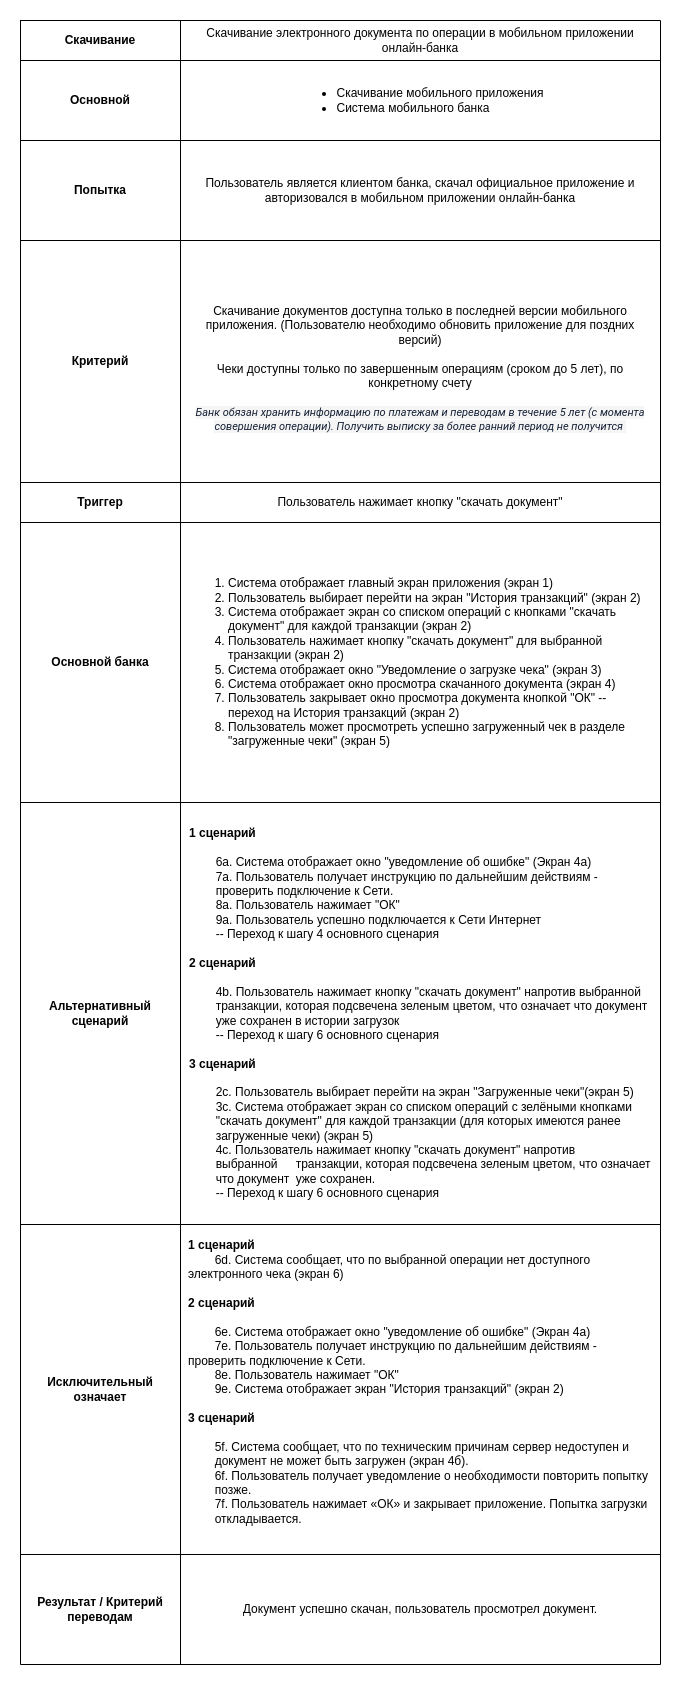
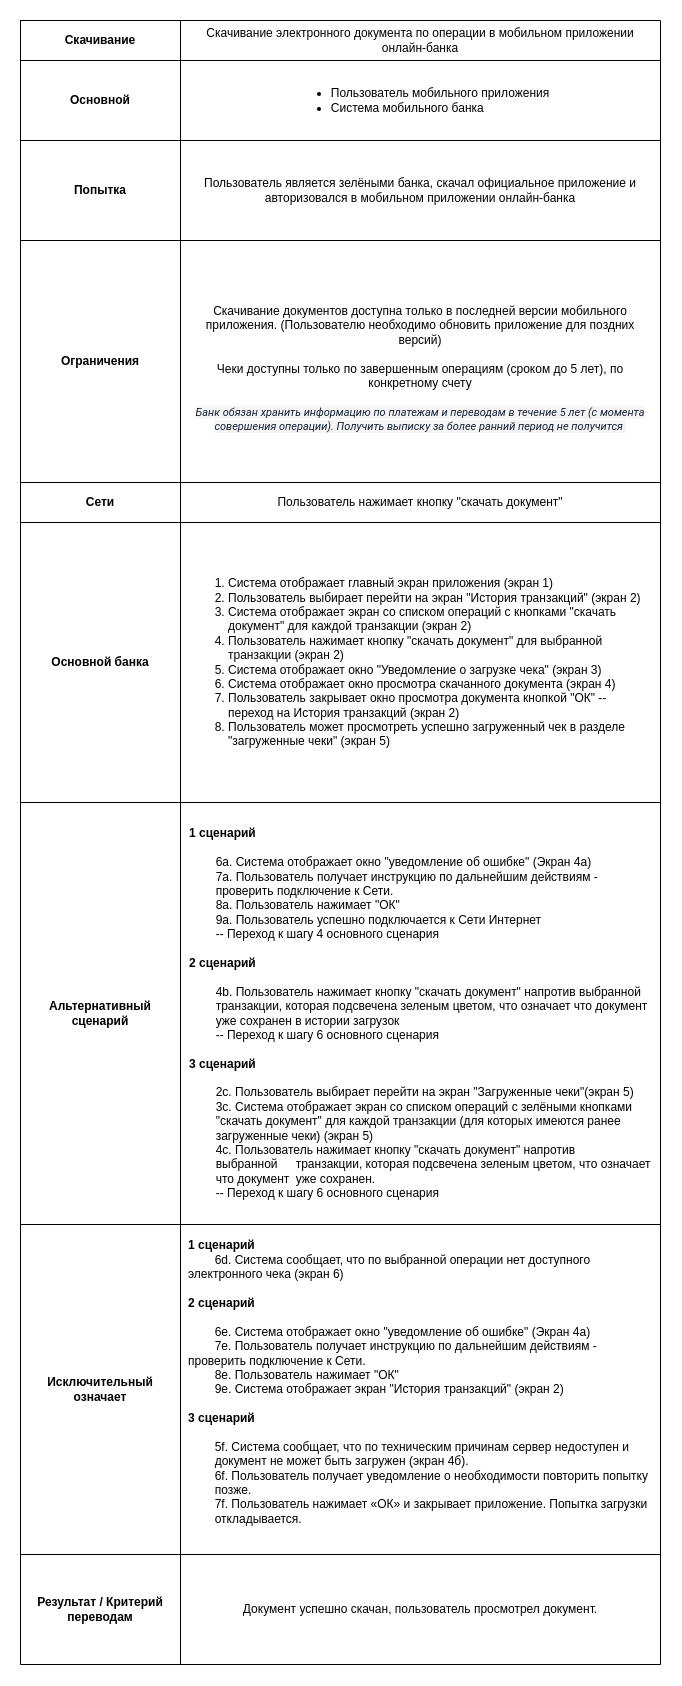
  <mxCell id="0" />
  <mxCell id="1" parent="0" />
  <mxCell id="2" value="" style="shape=table;startSize=0;container=1;collapsible=0;childLayout=tableLayout;" parent="1" vertex="1"><mxGeometry x="20" y="20" width="640" height="1644" as="geometry" /></mxCell>
  <mxCell id="3" value="" style="shape=tableRow;horizontal=0;startSize=0;swimlaneHead=0;swimlaneBody=0;strokeColor=inherit;top=0;left=0;bottom=0;right=0;collapsible=0;dropTarget=0;fillColor=none;points=[[0,0.5],[1,0.5]];portConstraint=eastwest;" parent="2" vertex="1"><mxGeometry width="640" height="40" as="geometry" /></mxCell>
  <mxCell id="4" value="&lt;b&gt;Cкачивание&lt;/b&gt;" style="shape=partialRectangle;html=1;whiteSpace=wrap;connectable=0;strokeColor=inherit;overflow=hidden;fillColor=none;top=0;left=0;bottom=0;right=0;pointerEvents=1;" parent="3" vertex="1"><mxGeometry width="160" height="40" as="geometry"><mxRectangle width="160" height="40" as="alternateBounds" /></mxGeometry></mxCell>
  <mxCell id="5" value="Скачивание электронного документа по операции в мобильном приложении онлайн-банка" style="shape=partialRectangle;html=1;whiteSpace=wrap;connectable=0;strokeColor=inherit;overflow=hidden;fillColor=none;top=0;left=0;bottom=0;right=0;pointerEvents=1;spacingLeft=7;spacingRight=7;" parent="3" vertex="1"><mxGeometry x="160" width="480" height="40" as="geometry"><mxRectangle width="480" height="40" as="alternateBounds" /></mxGeometry></mxCell>
  <mxCell id="6" value="" style="shape=tableRow;horizontal=0;startSize=0;swimlaneHead=0;swimlaneBody=0;strokeColor=inherit;top=0;left=0;bottom=0;right=0;collapsible=0;dropTarget=0;fillColor=none;points=[[0,0.5],[1,0.5]];portConstraint=eastwest;" parent="2" vertex="1"><mxGeometry y="40" width="640" height="80" as="geometry" /></mxCell>
  <mxCell id="7" value="&lt;b&gt;Основной&lt;/b&gt;" style="shape=partialRectangle;html=1;whiteSpace=wrap;connectable=0;strokeColor=inherit;overflow=hidden;fillColor=none;top=0;left=0;bottom=0;right=0;pointerEvents=1;" parent="6" vertex="1"><mxGeometry width="160" height="80" as="geometry"><mxRectangle width="160" height="80" as="alternateBounds" /></mxGeometry></mxCell>
- <mxCell id="8" value="&lt;ul&gt;&lt;li&gt;Скачивание мобильного приложения&lt;/li&gt;&lt;li style=&quot;text-align: left;&quot;&gt;Система мобильного банка&lt;/li&gt;&lt;/ul&gt;" style="shape=partialRectangle;html=1;whiteSpace=wrap;connectable=0;strokeColor=inherit;overflow=hidden;fillColor=none;top=0;left=0;bottom=0;right=0;pointerEvents=1;spacingLeft=7;spacingRight=7;" parent="6" vertex="1"><mxGeometry x="160" width="480" height="80" as="geometry"><mxRectangle width="480" height="80" as="alternateBounds" /></mxGeometry></mxCell>
+ <mxCell id="8" value="&lt;ul&gt;&lt;li&gt;Пользователь мобильного приложения&lt;/li&gt;&lt;li style=&quot;text-align: left;&quot;&gt;Система мобильного банка&lt;/li&gt;&lt;/ul&gt;" style="shape=partialRectangle;html=1;whiteSpace=wrap;connectable=0;strokeColor=inherit;overflow=hidden;fillColor=none;top=0;left=0;bottom=0;right=0;pointerEvents=1;spacingLeft=7;spacingRight=7;" parent="6" vertex="1"><mxGeometry x="160" width="480" height="80" as="geometry"><mxRectangle width="480" height="80" as="alternateBounds" /></mxGeometry></mxCell>
  <mxCell id="9" value="" style="shape=tableRow;horizontal=0;startSize=0;swimlaneHead=0;swimlaneBody=0;strokeColor=inherit;top=0;left=0;bottom=0;right=0;collapsible=0;dropTarget=0;fillColor=none;points=[[0,0.5],[1,0.5]];portConstraint=eastwest;" parent="2" vertex="1"><mxGeometry y="120" width="640" height="100" as="geometry" /></mxCell>
  <mxCell id="10" value="&lt;b&gt;Попытка&lt;/b&gt;" style="shape=partialRectangle;html=1;whiteSpace=wrap;connectable=0;strokeColor=inherit;overflow=hidden;fillColor=none;top=0;left=0;bottom=0;right=0;pointerEvents=1;" parent="9" vertex="1"><mxGeometry width="160" height="100" as="geometry"><mxRectangle width="160" height="100" as="alternateBounds" /></mxGeometry></mxCell>
- <mxCell id="11" value="Пользователь является клиентом банка, скачал официальное приложение и авторизовался в мобильном приложении онлайн-банка" style="shape=partialRectangle;html=1;whiteSpace=wrap;connectable=0;strokeColor=inherit;overflow=hidden;fillColor=none;top=0;left=0;bottom=0;right=0;pointerEvents=1;spacingLeft=7;spacingRight=7;" parent="9" vertex="1"><mxGeometry x="160" width="480" height="100" as="geometry"><mxRectangle width="480" height="100" as="alternateBounds" /></mxGeometry></mxCell>
+ <mxCell id="11" value="Пользователь является зелёными банка, скачал официальное приложение и авторизовался в мобильном приложении онлайн-банка" style="shape=partialRectangle;html=1;whiteSpace=wrap;connectable=0;strokeColor=inherit;overflow=hidden;fillColor=none;top=0;left=0;bottom=0;right=0;pointerEvents=1;spacingLeft=7;spacingRight=7;" parent="9" vertex="1"><mxGeometry x="160" width="480" height="100" as="geometry"><mxRectangle width="480" height="100" as="alternateBounds" /></mxGeometry></mxCell>
  <mxCell id="12" value="" style="shape=tableRow;horizontal=0;startSize=0;swimlaneHead=0;swimlaneBody=0;strokeColor=inherit;top=0;left=0;bottom=0;right=0;collapsible=0;dropTarget=0;fillColor=none;points=[[0,0.5],[1,0.5]];portConstraint=eastwest;" parent="2" vertex="1"><mxGeometry y="220" width="640" height="242" as="geometry" /></mxCell>
- <mxCell id="13" value="&lt;b&gt;Критерий&lt;/b&gt;" style="shape=partialRectangle;html=1;whiteSpace=wrap;connectable=0;strokeColor=inherit;overflow=hidden;fillColor=none;top=0;left=0;bottom=0;right=0;pointerEvents=1;" parent="12" vertex="1"><mxGeometry width="160" height="242" as="geometry"><mxRectangle width="160" height="242" as="alternateBounds" /></mxGeometry></mxCell>
+ <mxCell id="13" value="&lt;b&gt;Ограничения&lt;/b&gt;" style="shape=partialRectangle;html=1;whiteSpace=wrap;connectable=0;strokeColor=inherit;overflow=hidden;fillColor=none;top=0;left=0;bottom=0;right=0;pointerEvents=1;" parent="12" vertex="1"><mxGeometry width="160" height="242" as="geometry"><mxRectangle width="160" height="242" as="alternateBounds" /></mxGeometry></mxCell>
  <mxCell id="14" value="&lt;div&gt;&lt;br&gt;&lt;/div&gt;Cкачивание документов доступна только в последней версии мобильного приложения. (Пользователю необходимо обновить приложение для поздних версий)&lt;div&gt;&lt;br&gt;Чеки доступны только по завершенным операциям (сроком до 5 лет), по конкретному счету&lt;div&gt;&lt;br&gt;&lt;span style=&quot;color: rgb(22, 33, 54); font-family: Roboto, sans-serif; font-size: 11px; text-align: start; background-color: rgb(245, 245, 245);&quot;&gt;&lt;i&gt;Банк обязан хранить информацию по платежам и переводам в течение 5 лет (с момента совершения операции). Получить выписку за более ранний период не получится&amp;nbsp;&lt;/i&gt;&lt;/span&gt;&lt;/div&gt;&lt;/div&gt;" style="shape=partialRectangle;html=1;whiteSpace=wrap;connectable=0;strokeColor=inherit;overflow=hidden;fillColor=none;top=0;left=0;bottom=0;right=0;pointerEvents=1;spacingLeft=7;spacingRight=7;" parent="12" vertex="1"><mxGeometry x="160" width="480" height="242" as="geometry"><mxRectangle width="480" height="242" as="alternateBounds" /></mxGeometry></mxCell>
  <mxCell id="15" value="" style="shape=tableRow;horizontal=0;startSize=0;swimlaneHead=0;swimlaneBody=0;strokeColor=inherit;top=0;left=0;bottom=0;right=0;collapsible=0;dropTarget=0;fillColor=none;points=[[0,0.5],[1,0.5]];portConstraint=eastwest;" parent="2" vertex="1"><mxGeometry y="462" width="640" height="40" as="geometry" /></mxCell>
- <mxCell id="16" value="&lt;b&gt;Триггер&lt;/b&gt;" style="shape=partialRectangle;html=1;whiteSpace=wrap;connectable=0;strokeColor=inherit;overflow=hidden;fillColor=none;top=0;left=0;bottom=0;right=0;pointerEvents=1;" parent="15" vertex="1"><mxGeometry width="160" height="40" as="geometry"><mxRectangle width="160" height="40" as="alternateBounds" /></mxGeometry></mxCell>
+ <mxCell id="16" value="&lt;b&gt;Сети&lt;/b&gt;" style="shape=partialRectangle;html=1;whiteSpace=wrap;connectable=0;strokeColor=inherit;overflow=hidden;fillColor=none;top=0;left=0;bottom=0;right=0;pointerEvents=1;" parent="15" vertex="1"><mxGeometry width="160" height="40" as="geometry"><mxRectangle width="160" height="40" as="alternateBounds" /></mxGeometry></mxCell>
  <mxCell id="17" value="Пользователь нажимает кнопку &quot;скачать документ&quot;" style="shape=partialRectangle;html=1;whiteSpace=wrap;connectable=0;strokeColor=inherit;overflow=hidden;fillColor=none;top=0;left=0;bottom=0;right=0;pointerEvents=1;spacingLeft=7;spacingRight=7;" parent="15" vertex="1"><mxGeometry x="160" width="480" height="40" as="geometry"><mxRectangle width="480" height="40" as="alternateBounds" /></mxGeometry></mxCell>
  <mxCell id="18" value="" style="shape=tableRow;horizontal=0;startSize=0;swimlaneHead=0;swimlaneBody=0;strokeColor=inherit;top=0;left=0;bottom=0;right=0;collapsible=0;dropTarget=0;fillColor=none;points=[[0,0.5],[1,0.5]];portConstraint=eastwest;" parent="2" vertex="1"><mxGeometry y="502" width="640" height="280" as="geometry" /></mxCell>
  <mxCell id="19" value="&lt;b&gt;Основной банка&lt;/b&gt;" style="shape=partialRectangle;html=1;whiteSpace=wrap;connectable=0;strokeColor=inherit;overflow=hidden;fillColor=none;top=0;left=0;bottom=0;right=0;pointerEvents=1;" parent="18" vertex="1"><mxGeometry width="160" height="280" as="geometry"><mxRectangle width="160" height="280" as="alternateBounds" /></mxGeometry></mxCell>
  <mxCell id="20" value="&lt;ol style=&quot;text-align: left;&quot;&gt;&lt;li&gt;Система отображает главный экран приложения (экран 1)&lt;/li&gt;&lt;li&gt;Пользователь выбирает перейти на экран &quot;История транзакций&quot; (экран 2)&lt;/li&gt;&lt;li&gt;Система отображает экран со списком операций с кнопками &quot;скачать документ&quot; для каждой транзакции (экран 2)&lt;/li&gt;&lt;li&gt;Пользователь нажимает кнопку &quot;скачать документ&quot; для выбранной транзакции (экран 2)&lt;/li&gt;&lt;li&gt;Система отображает окно &quot;Уведомление о загрузке чека&quot; (экран 3)&lt;/li&gt;&lt;li&gt;Система отображает окно просмотра скачанного документа (экран 4)&lt;/li&gt;&lt;li&gt;Пользователь закрывает окно просмотра документа кнопкой &quot;ОК&quot; -- переход на История транзакций (экран 2)&lt;/li&gt;&lt;li&gt;Пользователь может просмотреть успешно загруженный чек в разделе &quot;загруженные чеки&quot; (экран 5)&lt;/li&gt;&lt;/ol&gt;" style="shape=partialRectangle;html=1;whiteSpace=wrap;connectable=0;strokeColor=inherit;overflow=hidden;fillColor=none;top=0;left=0;bottom=0;right=0;pointerEvents=1;spacingLeft=7;spacingRight=7;" parent="18" vertex="1"><mxGeometry x="160" width="480" height="280" as="geometry"><mxRectangle width="480" height="280" as="alternateBounds" /></mxGeometry></mxCell>
  <mxCell id="21" value="" style="shape=tableRow;horizontal=0;startSize=0;swimlaneHead=0;swimlaneBody=0;strokeColor=inherit;top=0;left=0;bottom=0;right=0;collapsible=0;dropTarget=0;fillColor=none;points=[[0,0.5],[1,0.5]];portConstraint=eastwest;" parent="2" vertex="1"><mxGeometry y="782" width="640" height="422" as="geometry" /></mxCell>
  <mxCell id="22" value="&lt;b&gt;Альтернативный сценарий&lt;/b&gt;" style="shape=partialRectangle;html=1;whiteSpace=wrap;connectable=0;strokeColor=inherit;overflow=hidden;fillColor=none;top=0;left=0;bottom=0;right=0;pointerEvents=1;" parent="21" vertex="1"><mxGeometry width="160" height="422" as="geometry"><mxRectangle width="160" height="422" as="alternateBounds" /></mxGeometry></mxCell>
  <mxCell id="23" value="&lt;b style=&quot;background-color: initial;&quot;&gt;1 сценарий&lt;/b&gt;&lt;div&gt;&lt;b&gt;&lt;br&gt;&lt;/b&gt;&lt;span style=&quot;background-color: initial;&quot;&gt;&lt;span style=&quot;white-space: pre;&quot;&gt;&#09;&lt;/span&gt;6а. Система отображает окно &quot;уведомление об ошибке&quot; (Экран 4а)&amp;nbsp;&lt;/span&gt;&lt;div&gt;&lt;div&gt;&lt;div&gt;&lt;span style=&quot;background-color: initial; white-space: pre;&quot;&gt;&#09;&lt;/span&gt;&lt;span style=&quot;background-color: initial;&quot;&gt;7а. Пользователь получает инструкцию по дальнейшим действиям - &lt;/span&gt;&lt;span style=&quot;background-color: initial; white-space: pre;&quot;&gt;&#09;&lt;/span&gt;&lt;span style=&quot;background-color: initial;&quot;&gt;проверить подключение к Сети.&lt;/span&gt;&lt;br&gt;&lt;/div&gt;&lt;div&gt;&lt;div&gt;&lt;div&gt;&lt;span style=&quot;background-color: initial;&quot;&gt;&lt;span style=&quot;white-space: pre;&quot;&gt;&#09;&lt;/span&gt;8а. Пользователь нажимает &quot;ОК&quot;&amp;nbsp;&lt;/span&gt;&lt;/div&gt;&lt;div&gt;&lt;span style=&quot;background-color: initial;&quot;&gt;&lt;span style=&quot;white-space: pre;&quot;&gt;&#09;&lt;/span&gt;9а. Пользователь успешно подключается к Сети Интернет&lt;/span&gt;&lt;/div&gt;&lt;div&gt;&lt;span style=&quot;white-space: pre;&quot;&gt;&#09;&lt;/span&gt;-- Переход к шагу 4 основного сценария&lt;/div&gt;&lt;/div&gt;&lt;div&gt;&lt;br&gt;&lt;/div&gt;&lt;div&gt;&lt;div&gt;&lt;span style=&quot;background-color: initial;&quot;&gt;&lt;b&gt;2 сценарий&lt;/b&gt;&lt;/span&gt;&lt;/div&gt;&lt;/div&gt;&lt;div&gt;&lt;br&gt;&lt;/div&gt;&lt;div&gt;&lt;span style=&quot;background-color: initial;&quot;&gt;&lt;span style=&quot;white-space: pre;&quot;&gt;&#09;&lt;/span&gt;4b. Пользователь нажимает кнопку &quot;скачать документ&quot;&amp;nbsp;&lt;/span&gt;&lt;span style=&quot;background-color: initial;&quot;&gt;напротив выбранной &lt;span style=&quot;white-space: pre;&quot;&gt;&#09;&lt;/span&gt;транзакции&lt;/span&gt;&lt;span style=&quot;background-color: initial;&quot;&gt;, которая подсвечена зеленым цветом, что означает что документ &lt;span style=&quot;white-space: pre;&quot;&gt;&#09;&lt;/span&gt;уже сохранен в истории загрузок&lt;/span&gt;&lt;/div&gt;&lt;div&gt;&lt;span style=&quot;background-color: initial;&quot;&gt;&lt;span style=&quot;white-space: pre;&quot;&gt;&#09;&lt;/span&gt;-- Переход к шагу 6 основного сценария&lt;br&gt;&lt;/span&gt;&lt;/div&gt;&lt;div&gt;&lt;span style=&quot;background-color: initial;&quot;&gt;&lt;br&gt;&lt;/span&gt;&lt;/div&gt;&lt;div&gt;&lt;div&gt;&lt;span style=&quot;background-color: initial;&quot;&gt;&lt;b&gt;3 сценарий&lt;/b&gt;&lt;/span&gt;&lt;/div&gt;&lt;/div&gt;&lt;div&gt;&lt;br&gt;&lt;/div&gt;&lt;div&gt;&lt;span style=&quot;background-color: initial;&quot;&gt;&lt;span style=&quot;white-space: pre;&quot;&gt;&#09;&lt;/span&gt;2с. Пользователь выбирает перейти на экран &quot;Загруженные чеки&quot;(экран 5)&lt;/span&gt;&lt;/div&gt;&lt;div&gt;&lt;span style=&quot;background-color: initial;&quot;&gt;&lt;span style=&quot;white-space: pre;&quot;&gt;&#09;&lt;/span&gt;3с. Система отображает&amp;nbsp;&lt;/span&gt;&lt;span style=&quot;background-color: initial;&quot;&gt;экран со списком операций с зелёными кнопками &lt;span style=&quot;white-space: pre;&quot;&gt;&#09;&lt;/span&gt;&quot;скачать документ&quot; для каждой транзакции&amp;nbsp;&lt;/span&gt;&lt;span style=&quot;background-color: initial;&quot;&gt;(для которых имеются ранее &lt;span style=&quot;white-space: pre;&quot;&gt;&#09;&lt;/span&gt;загруженные чеки)&amp;nbsp;&lt;/span&gt;&lt;span style=&quot;background-color: initial;&quot;&gt;(экран 5)&lt;/span&gt;&lt;/div&gt;&lt;div&gt;&lt;span style=&quot;background-color: initial;&quot;&gt;&lt;span style=&quot;white-space: pre;&quot;&gt;&#09;&lt;/span&gt;4с. Пользователь&amp;nbsp;&lt;/span&gt;&lt;span style=&quot;background-color: initial;&quot;&gt;нажимает кнопку &quot;скачать документ&quot;&amp;nbsp;&lt;/span&gt;&lt;span style=&quot;background-color: initial;&quot;&gt;напротив &lt;span style=&quot;white-space: pre;&quot;&gt;&#09;&lt;/span&gt;выбранной&amp;nbsp;&lt;span style=&quot;white-space: pre;&quot;&gt;&#09;&lt;/span&gt;транзакции&lt;/span&gt;&lt;span style=&quot;background-color: initial;&quot;&gt;, которая подсвечена зеленым цветом, что означает &lt;span style=&quot;white-space: pre;&quot;&gt;&#09;&lt;/span&gt;что документ&amp;nbsp;&lt;span style=&quot;white-space: pre;&quot;&gt;&#09;&lt;/span&gt;уже сохранен.&lt;/span&gt;&lt;/div&gt;&lt;div&gt;&lt;span style=&quot;background-color: initial;&quot;&gt;&lt;span style=&quot;white-space: pre;&quot;&gt;&#09;&lt;/span&gt;-- Переход к шагу 6 основного сценария&lt;/span&gt;&lt;/div&gt;&lt;/div&gt;&lt;/div&gt;&lt;/div&gt;&lt;/div&gt;" style="shape=partialRectangle;html=1;whiteSpace=wrap;connectable=0;strokeColor=inherit;overflow=hidden;fillColor=none;top=0;left=0;bottom=0;right=0;pointerEvents=1;align=left;spacingLeft=7;spacingRight=7;" parent="21" vertex="1"><mxGeometry x="160" width="480" height="422" as="geometry"><mxRectangle width="480" height="422" as="alternateBounds" /></mxGeometry></mxCell>
  <mxCell id="24" value="" style="shape=tableRow;horizontal=0;startSize=0;swimlaneHead=0;swimlaneBody=0;strokeColor=inherit;top=0;left=0;bottom=0;right=0;collapsible=0;dropTarget=0;fillColor=none;points=[[0,0.5],[1,0.5]];portConstraint=eastwest;" parent="2" vertex="1"><mxGeometry y="1204" width="640" height="330" as="geometry" /></mxCell>
  <mxCell id="25" value="&lt;b&gt;Исключительный означает&lt;/b&gt;" style="shape=partialRectangle;html=1;whiteSpace=wrap;connectable=0;strokeColor=inherit;overflow=hidden;fillColor=none;top=0;left=0;bottom=0;right=0;pointerEvents=1;" parent="24" vertex="1"><mxGeometry width="160" height="330" as="geometry"><mxRectangle width="160" height="330" as="alternateBounds" /></mxGeometry></mxCell>
  <mxCell id="26" value="&lt;div style=&quot;text-align: left;&quot;&gt;&lt;span style=&quot;background-color: initial;&quot;&gt;&lt;b&gt;1 сценарий&lt;/b&gt;&lt;/span&gt;&lt;/div&gt;&lt;div style=&quot;text-align: left;&quot;&gt;&lt;span style=&quot;background-color: initial;&quot;&gt;&lt;span style=&quot;white-space: pre;&quot;&gt;&#09;&lt;/span&gt;6d. Система сообщает, что по выбранной операции нет доступного электронного чека (экран 6)&lt;/span&gt;&lt;/div&gt;&lt;div style=&quot;text-align: left;&quot;&gt;&lt;/div&gt;&lt;div style=&quot;text-align: left;&quot;&gt;&lt;/div&gt;&lt;div style=&quot;text-align: left;&quot;&gt;&lt;br&gt;&lt;/div&gt;&lt;div style=&quot;text-align: left;&quot;&gt;&lt;div&gt;&lt;span style=&quot;background-color: initial;&quot;&gt;&lt;b&gt;2 сценарий&lt;/b&gt;&lt;/span&gt;&lt;/div&gt;&lt;/div&gt;&lt;div style=&quot;text-align: left;&quot;&gt;&lt;span style=&quot;background-color: initial;&quot;&gt;&lt;b&gt;&lt;br&gt;&lt;/b&gt;&lt;/span&gt;&lt;/div&gt;&lt;div style=&quot;&quot;&gt;&lt;div style=&quot;text-align: left;&quot;&gt;&lt;span style=&quot;background-color: initial; white-space: pre;&quot;&gt;&#09;&lt;/span&gt;&lt;span style=&quot;background-color: initial;&quot;&gt;6e. Система отображает окно &quot;уведомление об ошибке&quot; (Экран 4а)&amp;nbsp;&lt;/span&gt;&lt;/div&gt;&lt;span style=&quot;background-color: initial;&quot;&gt;&lt;div style=&quot;text-align: left;&quot;&gt;&lt;span style=&quot;background-color: initial; white-space: pre;&quot;&gt;&#09;&lt;/span&gt;&lt;span style=&quot;background-color: initial;&quot;&gt;7e. Пользователь получает инструкцию по дальнейшим действиям - проверить подключение к Сети.&lt;/span&gt;&lt;/div&gt;&lt;/span&gt;&lt;div&gt;&lt;div style=&quot;text-align: left;&quot;&gt;&lt;span style=&quot;background-color: initial;&quot;&gt;&lt;span style=&quot;white-space: pre;&quot;&gt;&#09;&lt;/span&gt;8e. Пользователь нажимает &quot;ОК&quot;&amp;nbsp;&lt;/span&gt;&lt;/div&gt;&lt;div style=&quot;text-align: left;&quot;&gt;&lt;span style=&quot;background-color: initial;&quot;&gt;&lt;span style=&quot;white-space: pre;&quot;&gt;&#09;&lt;/span&gt;9e.&amp;nbsp;&lt;/span&gt;&lt;span style=&quot;background-color: initial;&quot;&gt;Система отображает экран &quot;История транзакций&quot; (экран 2)&lt;/span&gt;&lt;/div&gt;&lt;div&gt;&lt;br&gt;&lt;/div&gt;&lt;/div&gt;&lt;div style=&quot;text-align: left;&quot;&gt;&lt;div&gt;&lt;span style=&quot;background-color: initial;&quot;&gt;&lt;b&gt;3 сценарий&lt;/b&gt;&lt;/span&gt;&lt;/div&gt;&lt;/div&gt;&lt;/div&gt;&lt;div&gt;&lt;span style=&quot;text-align: left;&quot;&gt;&lt;br&gt;&lt;/span&gt;&lt;/div&gt;&lt;div style=&quot;text-align: left;&quot;&gt;&lt;span style=&quot;text-align: left;&quot;&gt;&lt;div&gt;&lt;span style=&quot;white-space: pre;&quot;&gt;&#09;&lt;/span&gt;5f. Система сообщает, что по техническим причинам сервер недоступен и &lt;span style=&quot;white-space: pre;&quot;&gt;&#09;&lt;/span&gt;документ не может быть загружен (экран 4б).&lt;/div&gt;&lt;div&gt;&lt;span style=&quot;white-space: pre;&quot;&gt;&#09;&lt;/span&gt;6f.&amp;nbsp;Пользователь получает уведомление о необходимости повторить попытку &lt;span style=&quot;white-space: pre;&quot;&gt;&#09;&lt;/span&gt;позже.&lt;/div&gt;&lt;div&gt;&amp;nbsp; &amp;nbsp;&lt;span style=&quot;white-space: pre;&quot;&gt;&#09;&lt;/span&gt;7f. Пользователь нажимает «ОК» и закрывает приложение. Попытка загрузки &lt;span style=&quot;white-space: pre;&quot;&gt;&#09;&lt;/span&gt;откладывается.&lt;/div&gt;&lt;div&gt;&lt;br&gt;&lt;/div&gt;&lt;/span&gt;&lt;/div&gt;" style="shape=partialRectangle;html=1;whiteSpace=wrap;connectable=0;strokeColor=inherit;overflow=hidden;fillColor=none;top=0;left=0;bottom=0;right=0;pointerEvents=1;spacingLeft=7;spacingRight=7;" parent="24" vertex="1"><mxGeometry x="160" width="480" height="330" as="geometry"><mxRectangle width="480" height="330" as="alternateBounds" /></mxGeometry></mxCell>
  <mxCell id="27" value="" style="shape=tableRow;horizontal=0;startSize=0;swimlaneHead=0;swimlaneBody=0;strokeColor=inherit;top=0;left=0;bottom=0;right=0;collapsible=0;dropTarget=0;fillColor=none;points=[[0,0.5],[1,0.5]];portConstraint=eastwest;" vertex="1" parent="2"><mxGeometry y="1534" width="640" height="110" as="geometry" /></mxCell>
  <mxCell id="28" value="&lt;b style=&quot;background-color: initial;&quot;&gt;Результат / Критерий переводам&lt;/b&gt;" style="shape=partialRectangle;html=1;whiteSpace=wrap;connectable=0;strokeColor=inherit;overflow=hidden;fillColor=none;top=0;left=0;bottom=0;right=0;pointerEvents=1;" vertex="1" parent="27"><mxGeometry width="160" height="110" as="geometry"><mxRectangle width="160" height="110" as="alternateBounds" /></mxGeometry></mxCell>
  <mxCell id="29" value="&lt;div style=&quot;text-align: left;&quot;&gt;&lt;span style=&quot;background-color: initial; text-align: center;&quot;&gt;Документ успешно скачан, пользователь просмотрел документ.&lt;/span&gt;&lt;br&gt;&lt;/div&gt;" style="shape=partialRectangle;html=1;whiteSpace=wrap;connectable=0;strokeColor=inherit;overflow=hidden;fillColor=none;top=0;left=0;bottom=0;right=0;pointerEvents=1;spacingLeft=7;spacingRight=7;" vertex="1" parent="27"><mxGeometry x="160" width="480" height="110" as="geometry"><mxRectangle width="480" height="110" as="alternateBounds" /></mxGeometry></mxCell>
